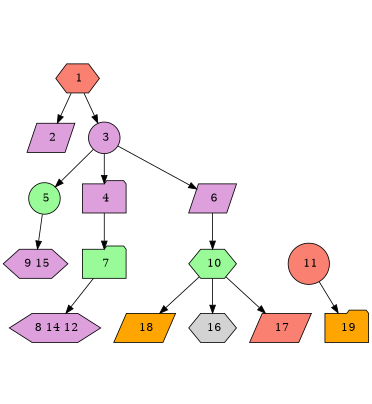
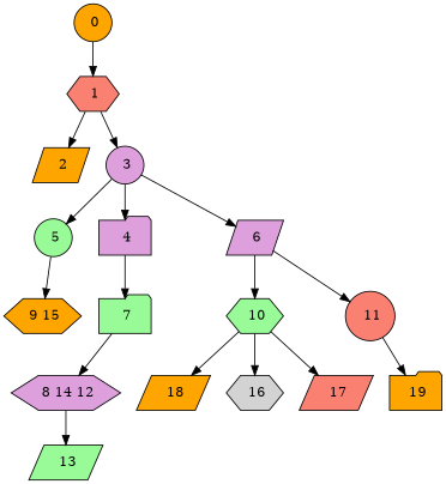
  digraph {
    node [fillcolor=plum shape=hexagon style=filled]
    " 1" [fillcolor=salmon]
-   " 2" [shape=parallelogram]
+   " 2" [fillcolor=orange shape=parallelogram]
    " 3" [shape=circle]
    " 5" [fillcolor=palegreen shape=circle]
    " 4" [shape=folder]
    " 6" [shape=parallelogram]
-   " 9 15"
+   " 9 15" [fillcolor=orange]
    " 7" [fillcolor=palegreen shape=folder]
    " 10" [fillcolor=palegreen]
    " 11" [fillcolor=salmon shape=circle]
+   " 13" [fillcolor=palegreen shape=parallelogram]
    " 8 14 12"
    " 18" [fillcolor=orange shape=parallelogram]
    " 16" [fillcolor=lightgrey]
    " 17" [fillcolor=salmon shape=parallelogram]
    " 19" [fillcolor=orange shape=folder]
+   " 0" [fillcolor=orange shape=circle]
    " 1" -> " 2"
    " 1" -> " 3"
    " 3" -> " 5"
    " 3" -> " 4"
    " 3" -> " 6"
    " 5" -> " 9 15"
    " 4" -> " 7"
    " 6" -> " 10"
+   " 6" -> " 11"
    " 7" -> " 8 14 12"
    " 10" -> " 18"
    " 10" -> " 16"
    " 10" -> " 17"
    " 11" -> " 19"
+   " 8 14 12" -> " 13"
+   " 0" -> " 1"
  }
